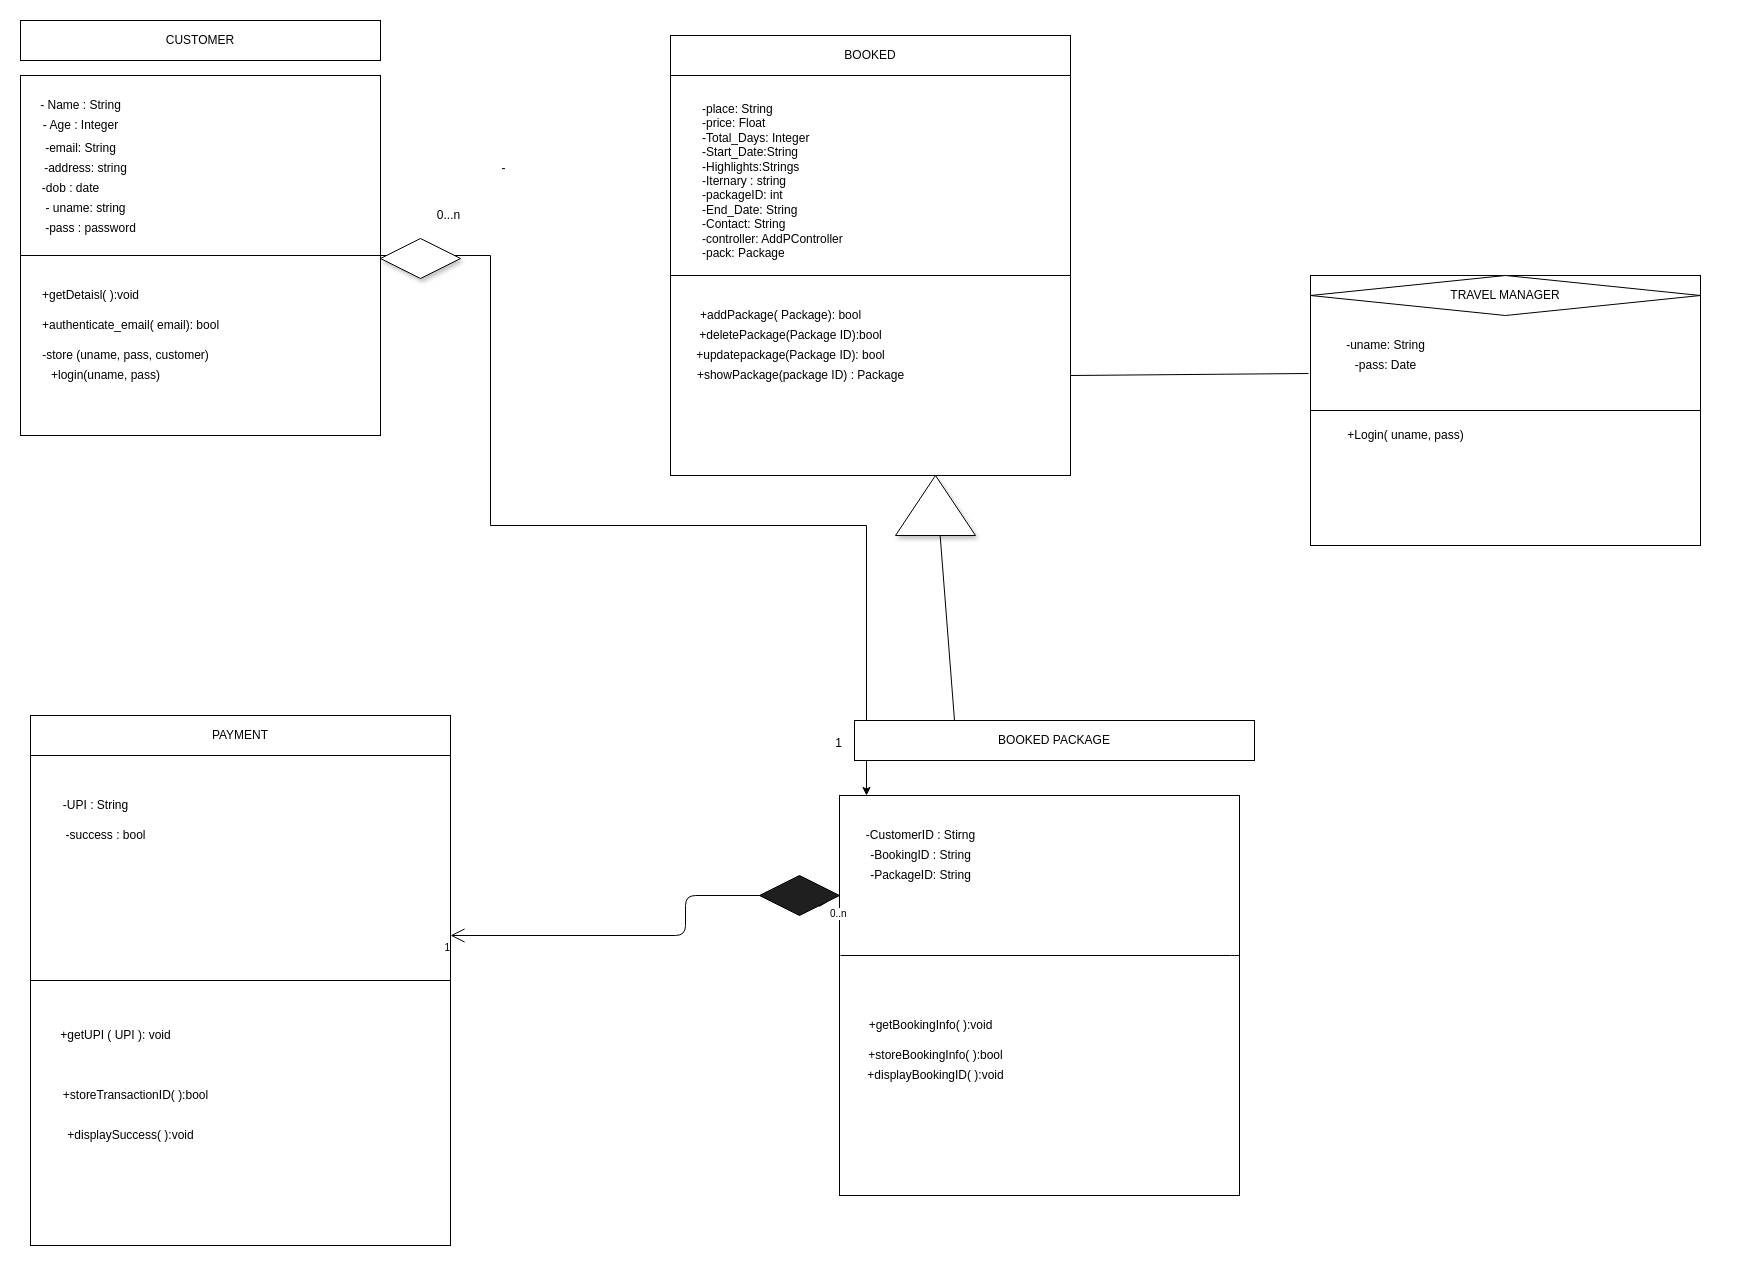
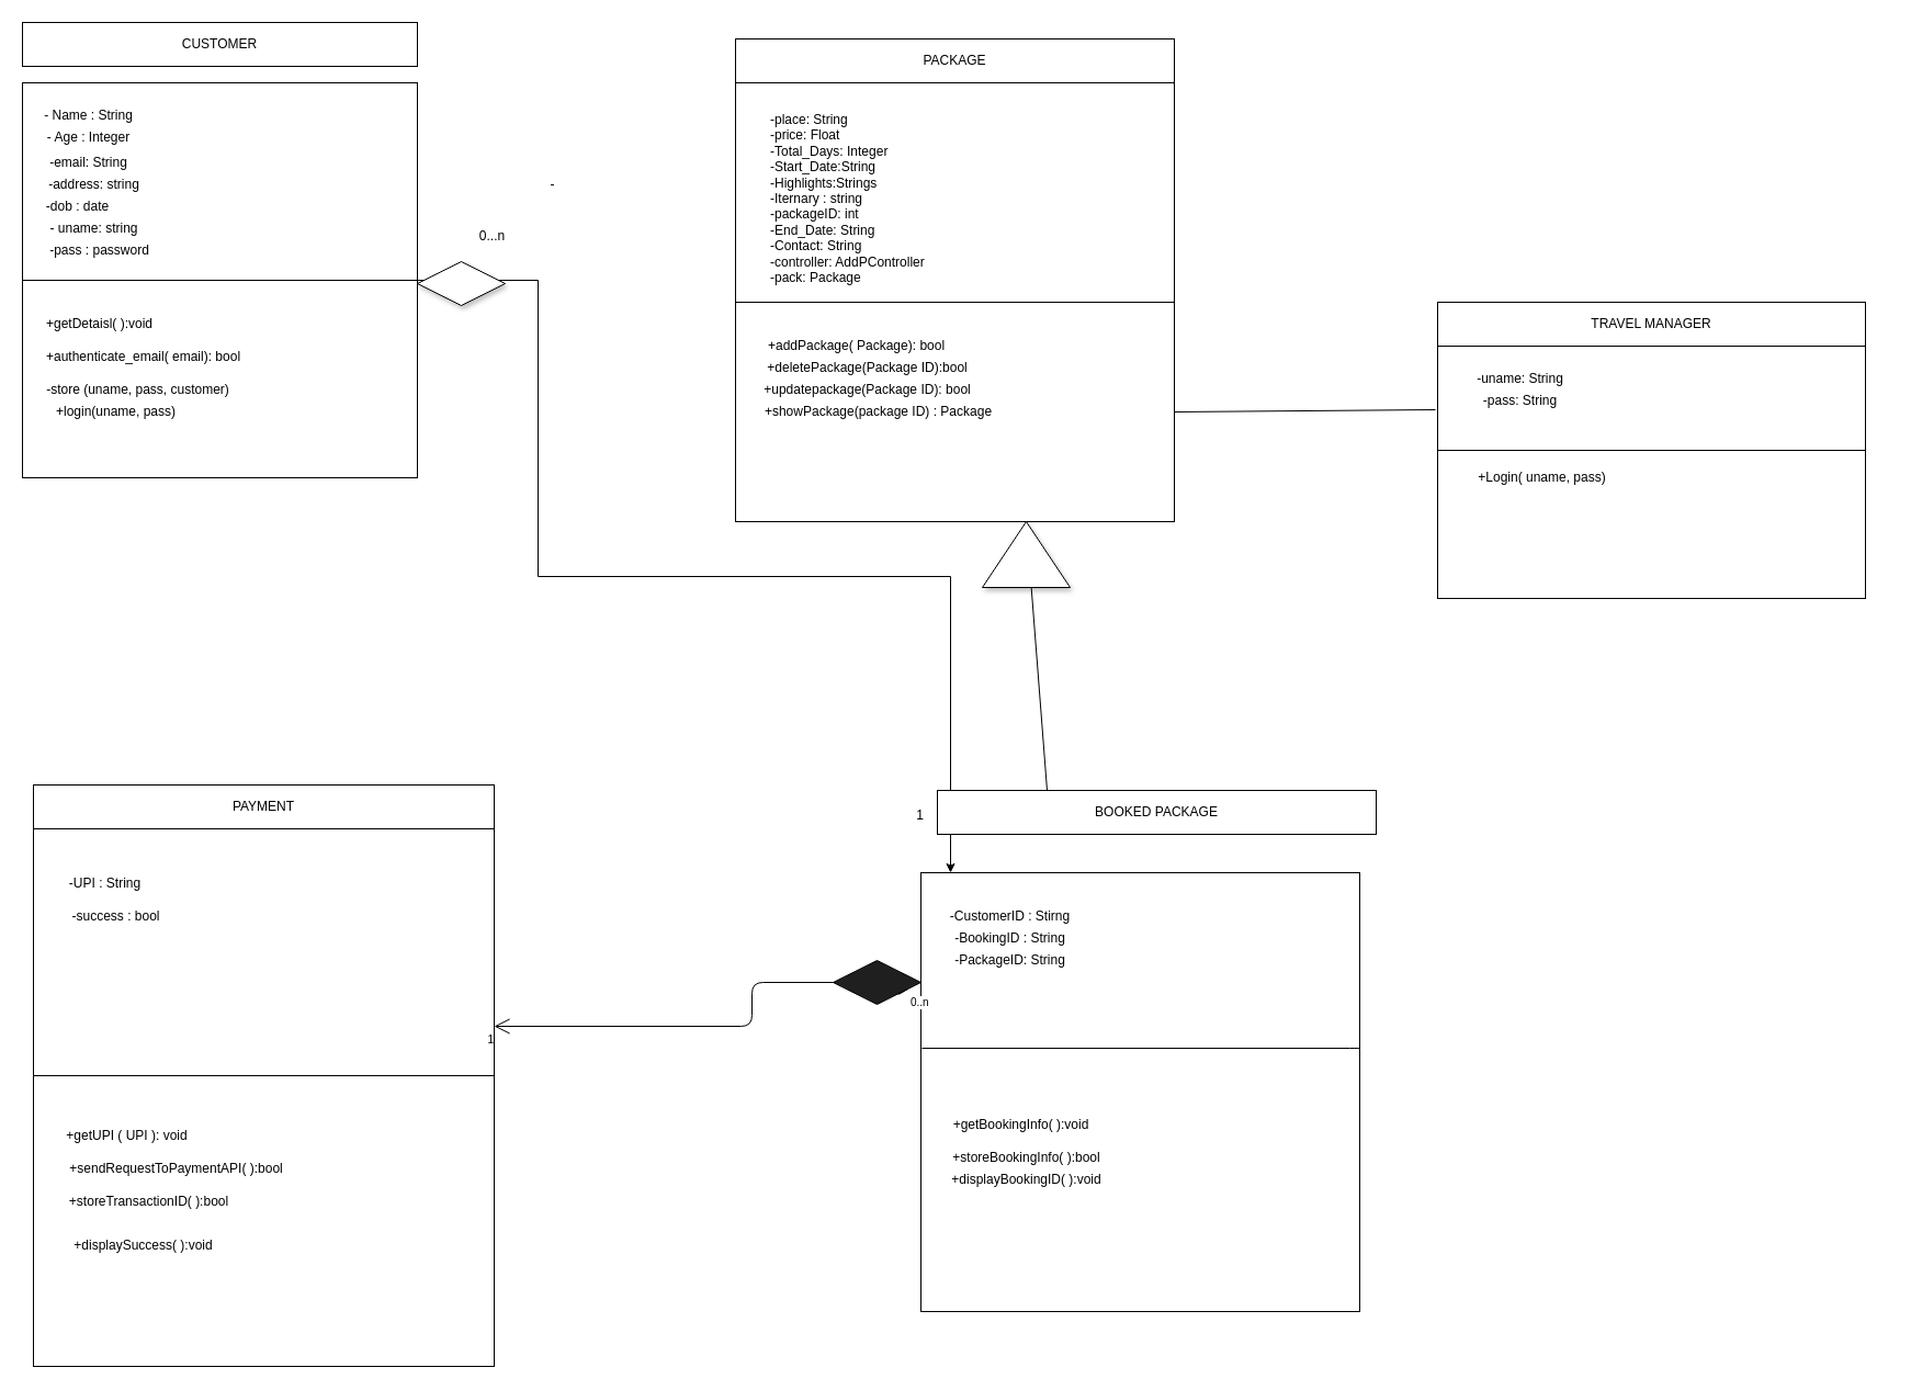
  <mxCell id="0" />
  <mxCell id="1" parent="0" />
  <mxCell id="2" style="edgeStyle=orthogonalEdgeStyle;rounded=0;orthogonalLoop=1;jettySize=auto;html=1;" edge="1" parent="1" source="3" target="35"><mxGeometry relative="1" as="geometry"><Array as="points"><mxPoint x="490" y="255" /><mxPoint x="490" y="525" /><mxPoint x="866" y="525" /></Array></mxGeometry></mxCell>
  <mxCell id="3" value="" style="whiteSpace=wrap;html=1;aspect=fixed;" vertex="1" parent="1"><mxGeometry x="20" y="75" width="360" height="360" as="geometry" /></mxCell>
  <mxCell id="4" value="- Name : String" style="text;html=1;align=center;verticalAlign=middle;resizable=0;points=[];;autosize=1;" vertex="1" parent="1"><mxGeometry x="30" y="95" width="100" height="20" as="geometry" /></mxCell>
  <mxCell id="5" value="- Age : Integer" style="text;html=1;align=center;verticalAlign=middle;resizable=0;points=[];;autosize=1;" vertex="1" parent="1"><mxGeometry x="35" y="115" width="90" height="20" as="geometry" /></mxCell>
  <mxCell id="6" value="-" style="text;html=1;align=center;verticalAlign=middle;resizable=0;points=[];;autosize=1;" vertex="1" parent="1"><mxGeometry x="493" y="158" width="20" height="20" as="geometry" /></mxCell>
  <mxCell id="7" value="-email: String" style="text;html=1;align=center;verticalAlign=middle;resizable=0;points=[];;autosize=1;" vertex="1" parent="1"><mxGeometry x="35" y="138" width="90" height="20" as="geometry" /></mxCell>
  <mxCell id="8" value="-address: string" style="text;html=1;align=center;verticalAlign=middle;resizable=0;points=[];;autosize=1;" vertex="1" parent="1"><mxGeometry x="35" y="158" width="100" height="20" as="geometry" /></mxCell>
  <mxCell id="9" value="-dob : date" style="text;html=1;align=center;verticalAlign=middle;resizable=0;points=[];;autosize=1;" vertex="1" parent="1"><mxGeometry x="35" y="178" width="70" height="20" as="geometry" /></mxCell>
  <mxCell id="10" value="- uname: string" style="text;html=1;align=center;verticalAlign=middle;resizable=0;points=[];;autosize=1;" vertex="1" parent="1"><mxGeometry x="35" y="198" width="100" height="20" as="geometry" /></mxCell>
  <mxCell id="11" value="-pass : password" style="text;html=1;align=center;verticalAlign=middle;resizable=0;points=[];;autosize=1;" vertex="1" parent="1"><mxGeometry x="35" y="218" width="110" height="20" as="geometry" /></mxCell>
  <mxCell id="12" value="+getDetaisl( ):void" style="text;html=1;align=center;verticalAlign=middle;resizable=0;points=[];;autosize=1;" vertex="1" parent="1"><mxGeometry x="35" y="285" width="110" height="20" as="geometry" /></mxCell>
  <mxCell id="13" value="+authenticate_email( email): bool" style="text;html=1;align=center;verticalAlign=middle;resizable=0;points=[];;autosize=1;" vertex="1" parent="1"><mxGeometry x="35" y="315" width="190" height="20" as="geometry" /></mxCell>
  <mxCell id="14" value="-store (uname, pass, customer)" style="text;html=1;align=center;verticalAlign=middle;resizable=0;points=[];;autosize=1;" vertex="1" parent="1"><mxGeometry x="35" y="345" width="180" height="20" as="geometry" /></mxCell>
  <mxCell id="15" value="CUSTOMER" style="rounded=0;whiteSpace=wrap;html=1;" vertex="1" parent="1"><mxGeometry x="20" y="20" width="360" height="40" as="geometry" /></mxCell>
  <mxCell id="16" value="" style="endArrow=none;html=1;exitX=0;exitY=0.5;exitDx=0;exitDy=0;entryX=1;entryY=0.5;entryDx=0;entryDy=0;" edge="1" parent="1" source="3" target="3"><mxGeometry width="50" height="50" relative="1" as="geometry"><mxPoint x="80" y="275" as="sourcePoint" /><mxPoint x="130" y="225" as="targetPoint" /></mxGeometry></mxCell>
  <mxCell id="17" value="" style="rounded=0;whiteSpace=wrap;html=1;" vertex="1" parent="1"><mxGeometry x="670" y="75" width="400" height="400" as="geometry" /></mxCell>
  <mxCell id="18" value="&lt;font style=&quot;font-size: 12px&quot;&gt;-place: String&lt;br&gt;-price: Float&lt;br&gt;-Total_Days: Integer&lt;br&gt;-Start_Date:String &lt;br&gt;-Highlights:Strings&lt;br&gt;-Iternary : string&lt;br&gt;-packageID: int&lt;br&gt;-End_Date: String&lt;br&gt;-Contact: String&lt;br&gt;-controller: AddPController&lt;br&gt;-pack: Package&lt;/font&gt;" style="text;html=1;" vertex="1" parent="1"><mxGeometry x="700" y="95" width="1020" height="30" as="geometry" /></mxCell>
- <mxCell id="19" value="BOOKED" style="rounded=0;whiteSpace=wrap;html=1;" vertex="1" parent="1"><mxGeometry x="670" width="400" height="40" as="geometry" y="35" /></mxCell>
+ <mxCell id="19" value="PACKAGE" style="rounded=0;whiteSpace=wrap;html=1;" vertex="1" parent="1"><mxGeometry x="670" width="400" height="40" as="geometry" y="35" /></mxCell>
  <mxCell id="20" value="+addPackage( Package): bool" style="text;html=1;align=center;verticalAlign=middle;resizable=0;points=[];;autosize=1;" vertex="1" parent="1"><mxGeometry x="690" y="305" width="180" height="20" as="geometry" /></mxCell>
  <mxCell id="21" value="+deletePackage(Package ID):bool" style="text;html=1;align=center;verticalAlign=middle;resizable=0;points=[];;autosize=1;" vertex="1" parent="1"><mxGeometry x="690" y="325" width="200" height="20" as="geometry" /></mxCell>
  <mxCell id="22" value="+updatepackage(Package ID): bool" style="text;html=1;align=center;verticalAlign=middle;resizable=0;points=[];;autosize=1;" vertex="1" parent="1"><mxGeometry x="690" y="345" width="200" height="20" as="geometry" /></mxCell>
  <mxCell id="23" value="+showPackage(package ID) : Package" style="text;html=1;align=center;verticalAlign=middle;resizable=0;points=[];;autosize=1;" vertex="1" parent="1"><mxGeometry x="690" y="365" width="220" height="20" as="geometry" /></mxCell>
  <mxCell id="24" value="" style="endArrow=none;html=1;entryX=1;entryY=0.5;entryDx=0;entryDy=0;exitX=0;exitY=0.5;exitDx=0;exitDy=0;" edge="1" parent="1" source="17" target="17"><mxGeometry width="50" height="50" relative="1" as="geometry"><mxPoint x="670" y="295" as="sourcePoint" /><mxPoint x="720" y="245" as="targetPoint" /></mxGeometry></mxCell>
  <mxCell id="25" value="+login(uname, pass)" style="text;html=1;align=center;verticalAlign=middle;resizable=0;points=[];;autosize=1;" vertex="1" parent="1"><mxGeometry x="45" y="365" width="120" height="20" as="geometry" /></mxCell>
  <mxCell id="26" value="" style="rounded=0;whiteSpace=wrap;html=1;" vertex="1" parent="1"><mxGeometry x="30" y="715" width="420" height="530" as="geometry" /></mxCell>
  <mxCell id="27" value="+getUPI ( UPI ): void" style="text;html=1;align=center;verticalAlign=middle;resizable=0;points=[];;autosize=1;" vertex="1" parent="1"><mxGeometry x="50" y="1025" width="130" height="20" as="geometry" /></mxCell>
+ <mxCell id="28" value="+sendRequestToPaymentAPI( ):bool" style="text;html=1;align=center;verticalAlign=middle;resizable=0;points=[];;autosize=1;" vertex="1" parent="1"><mxGeometry x="55" y="1055" width="210" height="20" as="geometry" /></mxCell>
  <mxCell id="29" value="+storeTransactionID( ):bool" style="text;html=1;align=center;verticalAlign=middle;resizable=0;points=[];;autosize=1;" vertex="1" parent="1"><mxGeometry x="55" y="1085" width="160" height="20" as="geometry" /></mxCell>
  <mxCell id="30" value="-UPI : String" style="text;html=1;align=center;verticalAlign=middle;resizable=0;points=[];;autosize=1;" vertex="1" parent="1"><mxGeometry x="55" y="795" width="80" height="20" as="geometry" /></mxCell>
  <mxCell id="31" value="-success : bool" style="text;html=1;align=center;verticalAlign=middle;resizable=0;points=[];;autosize=1;" vertex="1" parent="1"><mxGeometry x="55" y="825" width="100" height="20" as="geometry" /></mxCell>
  <mxCell id="32" value="+displaySuccess( ):void" style="text;html=1;align=center;verticalAlign=middle;resizable=0;points=[];;autosize=1;" vertex="1" parent="1"><mxGeometry x="60" y="1124.5" width="140" height="20" as="geometry" /></mxCell>
  <mxCell id="33" value="PAYMENT" style="rounded=0;whiteSpace=wrap;html=1;" vertex="1" parent="1"><mxGeometry x="30" y="715" width="420" height="40" as="geometry" /></mxCell>
  <mxCell id="34" value="" style="endArrow=none;html=1;entryX=1;entryY=0.5;entryDx=0;entryDy=0;exitX=0;exitY=0.5;exitDx=0;exitDy=0;" edge="1" parent="1" source="26" target="26"><mxGeometry width="50" height="50" relative="1" as="geometry"><mxPoint x="30" y="955" as="sourcePoint" /><mxPoint x="80" y="905" as="targetPoint" /></mxGeometry></mxCell>
  <mxCell id="35" value="" style="rounded=0;whiteSpace=wrap;html=1;" vertex="1" parent="1"><mxGeometry x="839" y="795" width="400" height="400" as="geometry" /></mxCell>
  <mxCell id="36" value="BOOKED PACKAGE" style="rounded=0;whiteSpace=wrap;html=1;" vertex="1" parent="1"><mxGeometry x="854" y="720" width="400" height="40" as="geometry" /></mxCell>
  <mxCell id="37" value="+getBookingInfo( ):void" style="text;html=1;align=center;verticalAlign=middle;resizable=0;points=[];;autosize=1;" vertex="1" parent="1"><mxGeometry x="860" y="1015" width="140" height="20" as="geometry" /></mxCell>
  <mxCell id="38" value="+storeBookingInfo( ):bool" style="text;html=1;align=center;verticalAlign=middle;resizable=0;points=[];;autosize=1;" vertex="1" parent="1"><mxGeometry x="860" y="1045" width="150" height="20" as="geometry" /></mxCell>
  <mxCell id="39" value="+displayBookingID( ):void" style="text;html=1;align=center;verticalAlign=middle;resizable=0;points=[];;autosize=1;" vertex="1" parent="1"><mxGeometry x="860" y="1065" width="150" height="20" as="geometry" /></mxCell>
  <mxCell id="40" value="-CustomerID : Stirng" style="text;html=1;align=center;verticalAlign=middle;resizable=0;points=[];;autosize=1;" vertex="1" parent="1"><mxGeometry x="860" y="825" width="120" height="20" as="geometry" /></mxCell>
  <mxCell id="41" value="-BookingID : String" style="text;html=1;align=center;verticalAlign=middle;resizable=0;points=[];;autosize=1;" vertex="1" parent="1"><mxGeometry x="860" y="845" width="120" height="20" as="geometry" /></mxCell>
  <mxCell id="42" value="-PackageID: String" style="text;html=1;align=center;verticalAlign=middle;resizable=0;points=[];;autosize=1;" vertex="1" parent="1"><mxGeometry x="860" y="865" width="120" height="20" as="geometry" /></mxCell>
  <mxCell id="43" value="" style="endArrow=none;html=1;" edge="1" parent="1" target="35"><mxGeometry width="50" height="50" relative="1" as="geometry"><mxPoint x="840" y="955" as="sourcePoint" /><mxPoint x="890" y="905" as="targetPoint" /><Array as="points"><mxPoint x="1240" y="955" /></Array></mxGeometry></mxCell>
  <mxCell id="44" value="" style="rounded=0;whiteSpace=wrap;html=1;" vertex="1" parent="1"><mxGeometry x="1310" y="275" width="390" height="270" as="geometry" /></mxCell>
- <mxCell id="45" value="TRAVEL MANAGER" style="rhombus;whiteSpace=wrap;html=1;" vertex="1" parent="1"><mxGeometry x="1310" y="275" width="390" height="40" as="geometry" /></mxCell>
+ <mxCell id="45" value="TRAVEL MANAGER" style="rounded=0;whiteSpace=wrap;html=1;" vertex="1" parent="1"><mxGeometry x="1310" y="275" width="390" height="40" as="geometry" /></mxCell>
  <mxCell id="46" value="-uname: String" style="text;html=1;align=center;verticalAlign=middle;resizable=0;points=[];;autosize=1;" vertex="1" parent="1"><mxGeometry x="1340" y="335" width="90" height="20" as="geometry" /></mxCell>
- <mxCell id="47" value="-pass: Date" style="text;html=1;align=center;verticalAlign=middle;resizable=0;points=[];;autosize=1;" vertex="1" parent="1"><mxGeometry x="1345" y="355" width="80" height="20" as="geometry" /></mxCell>
+ <mxCell id="47" value="-pass: String" style="text;html=1;align=center;verticalAlign=middle;resizable=0;points=[];;autosize=1;" vertex="1" parent="1"><mxGeometry x="1345" y="355" width="80" height="20" as="geometry" /></mxCell>
  <mxCell id="48" value="+Login( uname, pass)" style="text;html=1;align=center;verticalAlign=middle;resizable=0;points=[];;autosize=1;" vertex="1" parent="1"><mxGeometry x="1340" y="425" width="130" height="20" as="geometry" /></mxCell>
  <mxCell id="49" value="" style="endArrow=none;html=1;entryX=1;entryY=0.5;entryDx=0;entryDy=0;" edge="1" parent="1" target="44"><mxGeometry width="50" height="50" relative="1" as="geometry"><mxPoint x="1310" y="410" as="sourcePoint" /><mxPoint x="1360" y="355" as="targetPoint" /></mxGeometry></mxCell>
  <mxCell id="50" value="" style="endArrow=open;html=1;endSize=12;startArrow=diamondThin;startSize=14;startFill=0;edgeStyle=orthogonalEdgeStyle;exitX=0.857;exitY=0.657;exitDx=0;exitDy=0;exitPerimeter=0;" edge="1" parent="1" source="53" target="26"><mxGeometry relative="1" as="geometry"><mxPoint x="450" y="845" as="sourcePoint" /><mxPoint x="610" y="845" as="targetPoint" /><Array as="points"><mxPoint x="820" y="901" /><mxPoint x="820" y="895" /><mxPoint x="685" y="895" /><mxPoint x="685" y="935" /></Array></mxGeometry></mxCell>
  <mxCell id="51" value="0..n" style="resizable=0;html=1;align=left;verticalAlign=top;labelBackgroundColor=#ffffff;fontSize=10;" connectable="0" vertex="1" parent="50"><mxGeometry x="-1" relative="1" as="geometry" /></mxCell>
  <mxCell id="52" value="1" style="resizable=0;html=1;align=right;verticalAlign=top;labelBackgroundColor=#ffffff;fontSize=10;" connectable="0" vertex="1" parent="50"><mxGeometry x="1" relative="1" as="geometry" /></mxCell>
  <mxCell id="53" value="" style="rhombus;whiteSpace=wrap;html=1;fillColor=#1F1F1F;" vertex="1" parent="1"><mxGeometry x="759" y="875" width="80" height="40" as="geometry" /></mxCell>
  <mxCell id="54" value="" style="endArrow=classic;html=1;exitX=0.25;exitY=0;exitDx=0;exitDy=0;entryX=0.672;entryY=1.012;entryDx=0;entryDy=0;entryPerimeter=0;" edge="1" parent="1" source="56" target="17"><mxGeometry width="50" height="50" relative="1" as="geometry"><mxPoint x="880" y="525" as="sourcePoint" /><mxPoint x="930" y="475" as="targetPoint" /></mxGeometry></mxCell>
  <mxCell id="55" value="" style="endArrow=classic;html=1;exitX=0.25;exitY=0;exitDx=0;exitDy=0;entryX=1;entryY=0.5;entryDx=0;entryDy=0;" edge="1" parent="1" source="36" target="56"><mxGeometry width="50" height="50" relative="1" as="geometry"><mxPoint x="939" y="755" as="sourcePoint" /><mxPoint x="938.8" y="479.8" as="targetPoint" /></mxGeometry></mxCell>
  <mxCell id="56" value="" style="triangle;whiteSpace=wrap;html=1;rotation=-90;shadow=1;" vertex="1" parent="1"><mxGeometry x="905" y="465" width="60" height="80" as="geometry" /></mxCell>
  <mxCell id="57" value="" style="endArrow=none;html=1;entryX=-0.005;entryY=0.363;entryDx=0;entryDy=0;entryPerimeter=0;" edge="1" parent="1" target="44"><mxGeometry width="50" height="50" relative="1" as="geometry"><mxPoint x="1070" y="375" as="sourcePoint" /><mxPoint x="1120" y="325" as="targetPoint" /></mxGeometry></mxCell>
  <mxCell id="58" value="" style="rhombus;whiteSpace=wrap;html=1;shadow=1;" vertex="1" parent="1"><mxGeometry x="380" y="238" width="80" height="40" as="geometry" /></mxCell>
  <mxCell id="59" value="0...n" style="text;html=1;align=center;verticalAlign=middle;resizable=0;points=[];;autosize=1;" vertex="1" parent="1"><mxGeometry x="428" y="205" width="40" height="20" as="geometry" /></mxCell>
  <mxCell id="60" value="1" style="text;html=1;align=center;verticalAlign=middle;resizable=0;points=[];;autosize=1;" vertex="1" parent="1"><mxGeometry x="828" y="733" width="20" height="20" as="geometry" /></mxCell>
